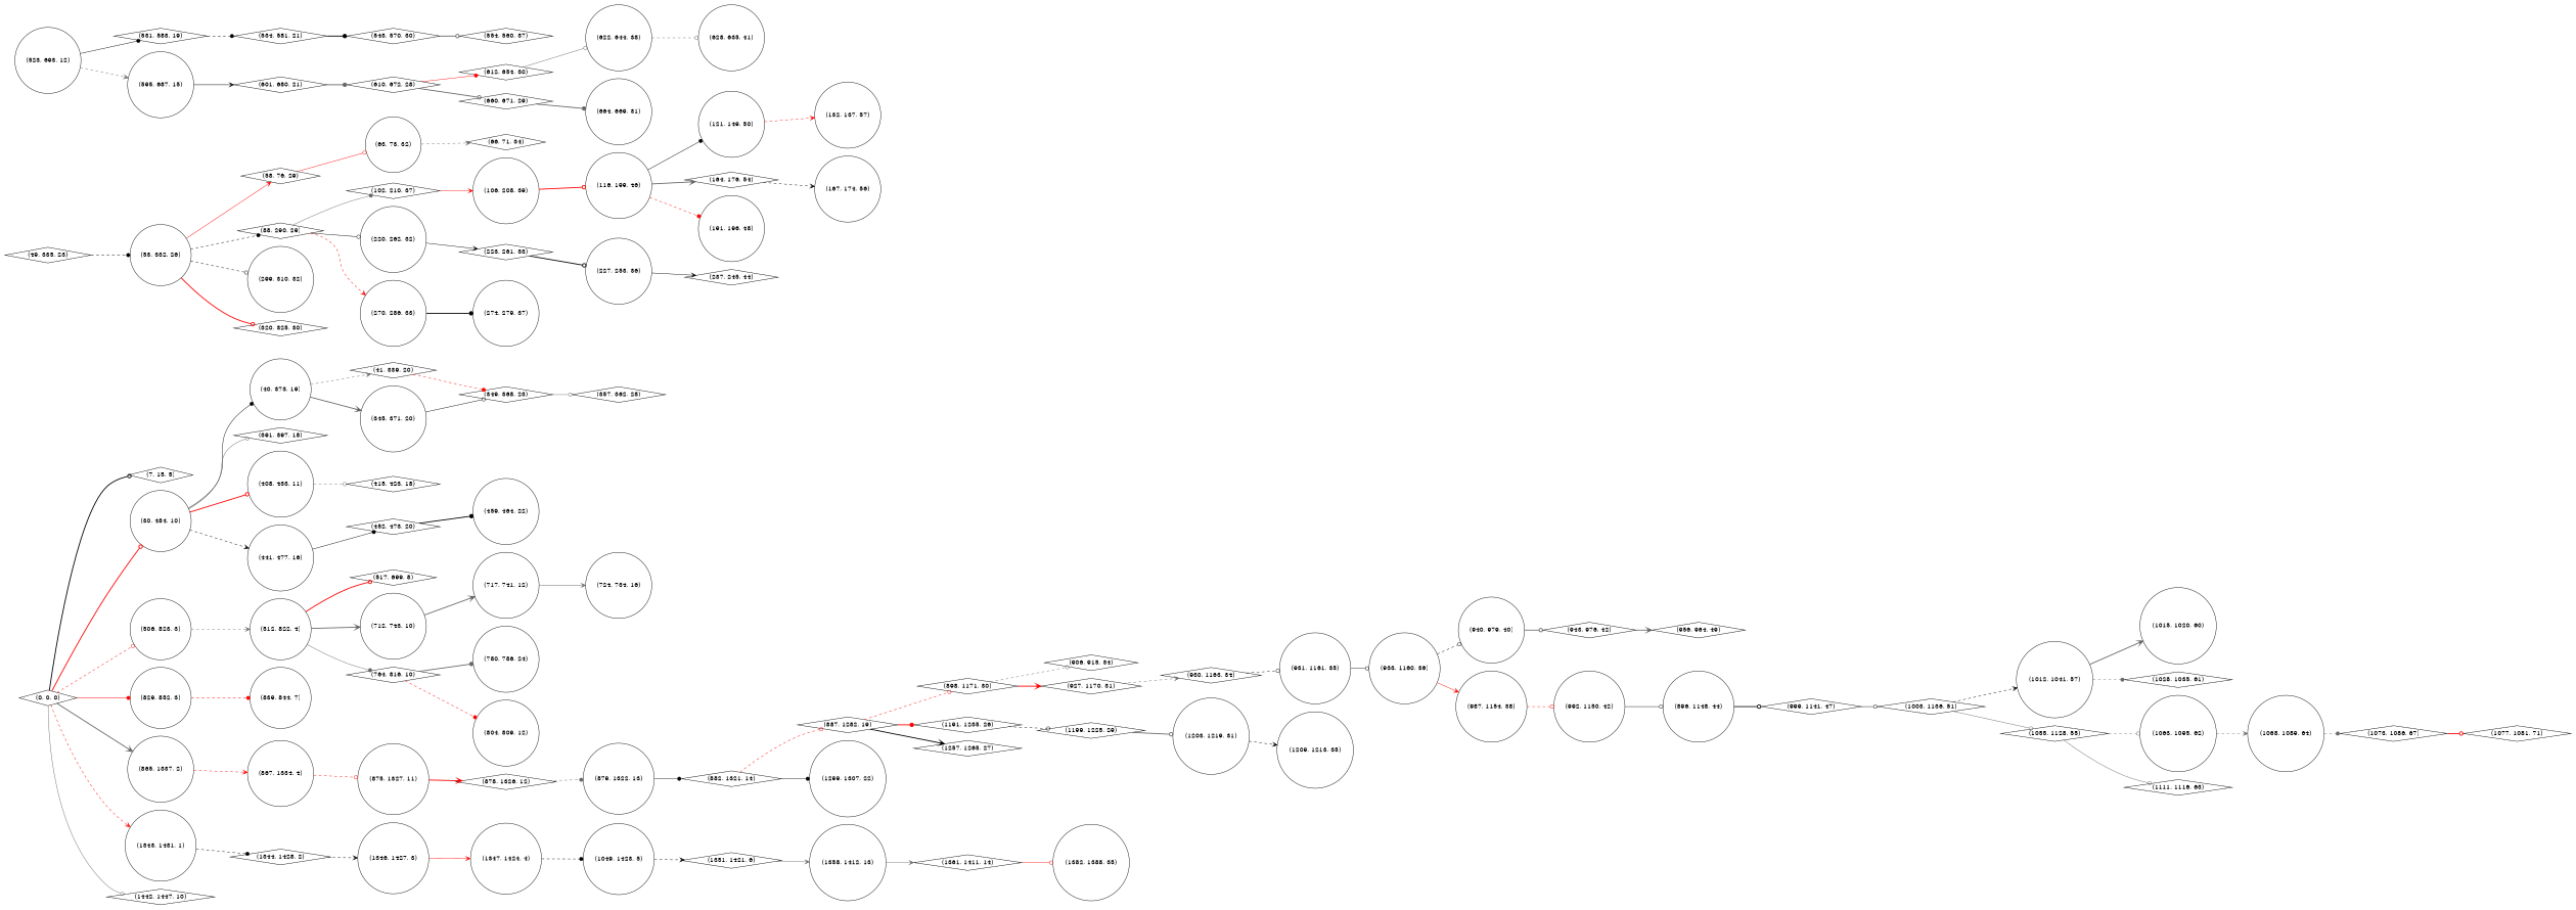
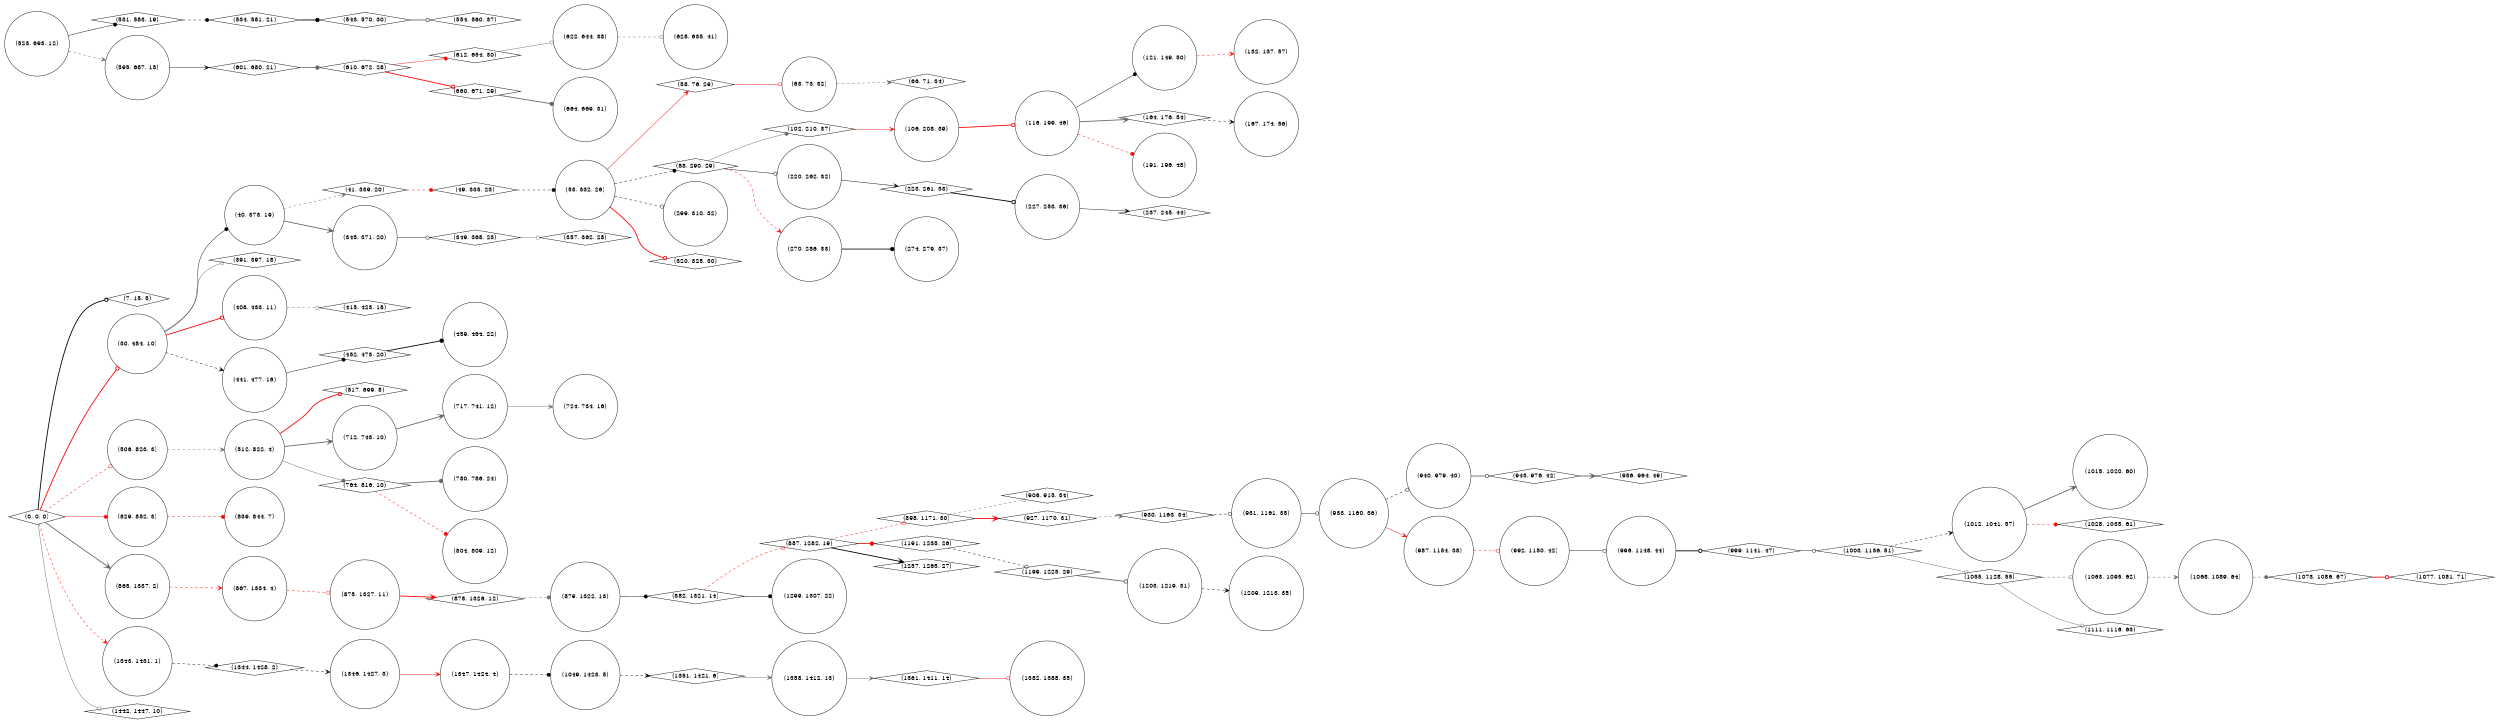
  digraph {
    rankdir=LR
    node [shape=circle]
    edge [arrowhead=odot color=gray40 style=dashed]
    "(0, 0, 0)" [shape=diamond]
    "(7, 15, 5)" [shape=diamond]
    "(30, 484, 10)"
    "(506, 823, 3)"
    "(829, 852, 3)"
    "(865, 1337, 2)"
    "(1343, 1431, 1)"
    "(1442, 1447, 10)" [shape=diamond]
    "(40, 373, 19)"
    "(391, 397, 18)" [shape=diamond]
    "(408, 433, 11)"
    "(441, 477, 16)"
    "(512, 822, 4)"
    "(839, 844, 7)"
    "(867, 1334, 4)"
    "(1344, 1428, 2)" [shape=diamond]
    "(41, 339, 20)" [shape=diamond]
    "(345, 371, 20)"
    "(415, 423, 18)" [shape=diamond]
    "(452, 473, 20)" [shape=diamond]
    "(49, 335, 23)" [shape=diamond]
    "(349, 368, 23)" [shape=diamond]
    "(53, 332, 26)"
    "(58, 76, 29)" [shape=diamond]
    "(88, 290, 29)" [shape=diamond]
    "(299, 310, 32)"
    "(320, 325, 30)" [shape=diamond]
    "(63, 73, 32)"
    "(102, 210, 37)" [shape=diamond]
    "(220, 262, 32)"
    "(270, 286, 33)"
    "(66, 71, 34)" [shape=diamond]
    "(106, 208, 39)"
    "(223, 261, 33)" [shape=diamond]
    "(274, 279, 37)"
    "(116, 199, 46)"
    "(121, 149, 50)"
    "(164, 176, 54)" [shape=diamond]
    "(191, 196, 48)"
    "(132, 137, 57)"
    "(167, 174, 56)"
    "(227, 253, 36)"
    "(237, 245, 44)" [shape=diamond]
    "(357, 362, 28)" [shape=diamond]
    "(459, 464, 22)"
    "(517, 699, 8)" [shape=diamond]
    "(712, 743, 10)"
    "(764, 816, 10)" [shape=diamond]
    "(717, 741, 12)"
    "(780, 786, 24)"
    "(804, 809, 12)"
    "(531, 583, 19)" [shape=diamond]
    "(523, 693, 12)"
    "(595, 687, 15)"
    "(534, 581, 21)" [shape=diamond]
    "(601, 680, 21)" [shape=diamond]
    "(543, 570, 30)" [shape=diamond]
    "(554, 560, 37)" [shape=diamond]
    "(610, 672, 28)" [shape=diamond]
    "(612, 654, 30)" [shape=diamond]
    "(660, 671, 29)" [shape=diamond]
    "(622, 644, 38)"
    "(664, 669, 31)"
    "(628, 635, 41)"
    "(724, 734, 16)"
    "(875, 1327, 11)"
    "(878, 1326, 12)" [shape=diamond]
    "(879, 1322, 13)"
    "(882, 1321, 14)" [shape=diamond]
    "(887, 1282, 19)" [shape=diamond]
    "(1299, 1307, 22)"
    "(898, 1171, 30)" [shape=diamond]
    "(1191, 1235, 26)" [shape=diamond]
    "(1257, 1265, 27)" [shape=diamond]
    "(906, 915, 34)" [shape=diamond]
    "(927, 1170, 31)" [shape=diamond]
    "(1199, 1225, 29)" [shape=diamond]
    "(930, 1163, 34)" [shape=diamond]
    "(931, 1161, 35)"
    "(933, 1160, 36)"
    "(940, 979, 40)"
    "(987, 1154, 38)"
    "(943, 976, 42)" [shape=diamond]
    "(992, 1150, 42)"
    "(956, 964, 49)" [shape=diamond]
-   "(996, 1148, 44)" [label="(896, 1148, 44)"]
+   "(996, 1148, 44)"
    "(999, 1141, 47)" [shape=diamond]
    "(1003, 1136, 51)" [shape=diamond]
    "(1012, 1041, 57)"
    "(1055, 1128, 55)" [shape=diamond]
    "(1015, 1020, 60)"
    "(1028, 1035, 61)" [shape=diamond]
    "(1063, 1095, 62)"
    "(1111, 1116, 63)" [shape=diamond]
    "(1068, 1089, 64)"
    "(1073, 1086, 67)" [shape=diamond]
    "(1077, 1081, 71)" [shape=diamond]
    "(1203, 1219, 31)"
    "(1209, 1213, 35)"
    "(1346, 1427, 3)"
    "(1347, 1424, 4)"
    n102 [label="(1049, 1423, 5)"]
    "(1351, 1421, 6)" [shape=diamond]
    "(1358, 1412, 13)"
    "(1361, 1411, 14)" [shape=diamond]
    "(1382, 1388, 35)"
    "(0, 0, 0)" -> "(7, 15, 5)" [color=black style=bold]
    "(0, 0, 0)" -> "(30, 484, 10)" [color=red style=bold]
    "(0, 0, 0)" -> "(506, 823, 3)" [color=red]
    "(0, 0, 0)" -> "(829, 852, 3)" [arrowhead=dot color=red style=solid]
    "(0, 0, 0)" -> "(865, 1337, 2)" [arrowhead=vee style=bold]
    "(0, 0, 0)" -> "(1343, 1431, 1)" [arrowhead=vee color=red]
    "(0, 0, 0)" -> "(1442, 1447, 10)" [style=solid]
    "(30, 484, 10)" -> "(40, 373, 19)" [arrowhead=dot color=black style=solid]
    "(30, 484, 10)" -> "(391, 397, 18)" [style=solid]
    "(30, 484, 10)" -> "(408, 433, 11)" [color=red style=bold]
    "(30, 484, 10)" -> "(441, 477, 16)" [arrowhead=vee color=black]
    "(506, 823, 3)" -> "(512, 822, 4)" [arrowhead=vee]
    "(829, 852, 3)" -> "(839, 844, 7)" [arrowhead=dot color=red]
    "(865, 1337, 2)" -> "(867, 1334, 4)" [arrowhead=vee color=red]
    "(1343, 1431, 1)" -> "(1344, 1428, 2)" [arrowhead=dot color=black]
    "(40, 373, 19)" -> "(41, 339, 20)" [arrowhead=vee]
    "(40, 373, 19)" -> "(345, 371, 20)" [arrowhead=vee style=bold]
    "(408, 433, 11)" -> "(415, 423, 18)"
    "(441, 477, 16)" -> "(452, 473, 20)" [arrowhead=dot color=black style=solid]
    "(512, 822, 4)" -> "(517, 699, 8)" [color=red style=bold]
    "(512, 822, 4)" -> "(712, 743, 10)" [arrowhead=vee style=bold]
    "(512, 822, 4)" -> "(764, 816, 10)" [arrowhead=dot style=solid]
    "(867, 1334, 4)" -> "(875, 1327, 11)" [color=red]
    "(1344, 1428, 2)" -> "(1346, 1427, 3)" [arrowhead=vee color=black]
-   "(41, 339, 20)" -> "(349, 368, 23)" [arrowhead=dot color=red]
+   "(41, 339, 20)" -> "(49, 335, 23)" [arrowhead=dot color=red]
    "(345, 371, 20)" -> "(349, 368, 23)" [color=black style=solid]
    "(452, 473, 20)" -> "(459, 464, 22)" [arrowhead=dot color=black style=bold]
    "(49, 335, 23)" -> "(53, 332, 26)" [arrowhead=dot color=black]
    "(349, 368, 23)" -> "(357, 362, 28)" [style=solid]
    "(53, 332, 26)" -> "(58, 76, 29)" [arrowhead=vee color=red style=solid]
    "(53, 332, 26)" -> "(88, 290, 29)" [arrowhead=dot color=black]
    "(53, 332, 26)" -> "(299, 310, 32)" [color=black]
    "(53, 332, 26)" -> "(320, 325, 30)" [color=red style=bold]
    "(58, 76, 29)" -> "(63, 73, 32)" [color=red style=solid]
    "(88, 290, 29)" -> "(102, 210, 37)" [arrowhead=dot style=solid]
    "(88, 290, 29)" -> "(220, 262, 32)" [color=black style=solid]
    "(88, 290, 29)" -> "(270, 286, 33)" [arrowhead=vee color=red]
    "(63, 73, 32)" -> "(66, 71, 34)" [arrowhead=vee]
    "(102, 210, 37)" -> "(106, 208, 39)" [arrowhead=vee color=red style=solid]
    "(220, 262, 32)" -> "(223, 261, 33)" [arrowhead=vee color=black style=solid]
    "(270, 286, 33)" -> "(274, 279, 37)" [arrowhead=dot color=black style=bold]
    "(106, 208, 39)" -> "(116, 199, 46)" [color=red style=bold]
    "(223, 261, 33)" -> "(227, 253, 36)" [color=black style=bold]
    "(116, 199, 46)" -> "(121, 149, 50)" [arrowhead=dot color=black style=solid]
    "(116, 199, 46)" -> "(164, 176, 54)" [arrowhead=vee style=bold]
    "(116, 199, 46)" -> "(191, 196, 48)" [arrowhead=dot color=red]
    "(121, 149, 50)" -> "(132, 137, 57)" [arrowhead=vee color=red]
    "(164, 176, 54)" -> "(167, 174, 56)" [arrowhead=vee color=black]
    "(227, 253, 36)" -> "(237, 245, 44)" [arrowhead=vee color=black style=solid]
    "(712, 743, 10)" -> "(717, 741, 12)" [arrowhead=vee style=bold]
    "(764, 816, 10)" -> "(780, 786, 24)" [arrowhead=dot style=bold]
    "(764, 816, 10)" -> "(804, 809, 12)" [arrowhead=dot color=red]
    "(717, 741, 12)" -> "(724, 734, 16)" [arrowhead=vee style=solid]
    "(531, 583, 19)" -> "(534, 581, 21)" [arrowhead=dot color=black]
    "(523, 693, 12)" -> "(531, 583, 19)" [arrowhead=dot color=black style=solid]
    "(523, 693, 12)" -> "(595, 687, 15)" [arrowhead=vee]
    "(595, 687, 15)" -> "(601, 680, 21)" [arrowhead=vee color=black style=solid]
    "(534, 581, 21)" -> "(543, 570, 30)" [arrowhead=dot color=black style=bold]
    "(601, 680, 21)" -> "(610, 672, 28)" [arrowhead=dot style=bold]
    "(543, 570, 30)" -> "(554, 560, 37)" [style=bold]
    "(610, 672, 28)" -> "(612, 654, 30)" [arrowhead=dot color=red style=solid]
-   "(610, 672, 28)" -> "(660, 671, 29)" [style=bold]
+   "(610, 672, 28)" -> "(660, 671, 29)" [color=red style=bold]
    "(612, 654, 30)" -> "(622, 644, 38)" [style=solid]
    "(660, 671, 29)" -> "(664, 669, 31)" [arrowhead=dot style=bold]
    "(622, 644, 38)" -> "(628, 635, 41)"
    "(875, 1327, 11)" -> "(878, 1326, 12)" [arrowhead=vee color=red style=bold]
    "(878, 1326, 12)" -> "(879, 1322, 13)" [arrowhead=dot]
    "(879, 1322, 13)" -> "(882, 1321, 14)" [arrowhead=dot color=black style=solid]
    "(882, 1321, 14)" -> "(887, 1282, 19)" [color=red]
    "(882, 1321, 14)" -> "(1299, 1307, 22)" [arrowhead=dot color=black style=solid]
    "(887, 1282, 19)" -> "(898, 1171, 30)" [color=red]
    "(887, 1282, 19)" -> "(1191, 1235, 26)" [arrowhead=dot color=red style=bold]
    "(887, 1282, 19)" -> "(1257, 1265, 27)" [arrowhead=vee color=black style=bold]
    "(898, 1171, 30)" -> "(906, 915, 34)"
    "(898, 1171, 30)" -> "(927, 1170, 31)" [arrowhead=vee color=red style=bold]
    "(1191, 1235, 26)" -> "(1199, 1225, 29)" [color=black]
    "(927, 1170, 31)" -> "(930, 1163, 34)" [arrowhead=vee]
    "(1199, 1225, 29)" -> "(1203, 1219, 31)" [style=bold]
    "(930, 1163, 34)" -> "(931, 1161, 35)" [color=black]
    "(931, 1161, 35)" -> "(933, 1160, 36)" [color=black style=solid]
    "(933, 1160, 36)" -> "(940, 979, 40)" [color=black]
    "(933, 1160, 36)" -> "(987, 1154, 38)" [arrowhead=vee color=red style=solid]
    "(940, 979, 40)" -> "(943, 976, 42)" [style=bold]
    "(987, 1154, 38)" -> "(992, 1150, 42)" [color=red]
    "(943, 976, 42)" -> "(956, 964, 49)" [arrowhead=vee style=bold]
    "(992, 1150, 42)" -> "(996, 1148, 44)" [color=black style=solid]
    "(996, 1148, 44)" -> "(999, 1141, 47)" [color=black style=bold]
    "(999, 1141, 47)" -> "(1003, 1136, 51)" [color=black style=solid]
    "(1003, 1136, 51)" -> "(1012, 1041, 57)" [arrowhead=vee color=black]
    "(1003, 1136, 51)" -> "(1055, 1128, 55)" [style=solid]
    "(1012, 1041, 57)" -> "(1015, 1020, 60)" [arrowhead=vee style=bold]
-   "(1012, 1041, 57)" -> "(1028, 1035, 61)" [arrowhead=dot]
+   "(1012, 1041, 57)" -> "(1028, 1035, 61)" [arrowhead=dot color=red]
    "(1055, 1128, 55)" -> "(1063, 1095, 62)"
    "(1055, 1128, 55)" -> "(1111, 1116, 63)" [style=solid]
    "(1063, 1095, 62)" -> "(1068, 1089, 64)" [arrowhead=vee]
    "(1068, 1089, 64)" -> "(1073, 1086, 67)" [arrowhead=dot]
    "(1073, 1086, 67)" -> "(1077, 1081, 71)" [color=red style=bold]
    "(1203, 1219, 31)" -> "(1209, 1213, 35)" [arrowhead=vee color=black]
    "(1346, 1427, 3)" -> "(1347, 1424, 4)" [arrowhead=vee color=red style=solid]
    "(1347, 1424, 4)" -> n102 [arrowhead=dot color=black]
    n102 -> "(1351, 1421, 6)" [arrowhead=vee color=black]
    "(1351, 1421, 6)" -> "(1358, 1412, 13)" [arrowhead=vee style=solid]
    "(1358, 1412, 13)" -> "(1361, 1411, 14)" [arrowhead=vee style=solid]
    "(1361, 1411, 14)" -> "(1382, 1388, 35)" [color=red style=solid]
  }
